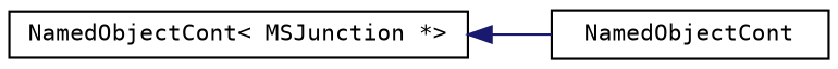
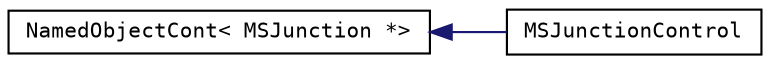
  digraph {
    rankdir=LR
    fontname="DejaVu Sans Mono"
    node [color=black fillcolor=white fontname="DejaVu Sans Mono" fontsize=10 shape=record style=filled]
    n1 [height=0.2 label="NamedObjectCont\< MSJunction *\>" width=0.4]
-   n2 [height=0.2 label=NamedObjectCont width=0.4]
+   n2 [height=0.2 label=MSJunctionControl width=0.4]
    n1 -> n2 [color=midnightblue dir=back fontname="DejaVu Sans Mono" fontsize=10 labelfontname=Helvetica labelfontsize=10 style=solid]
  }
